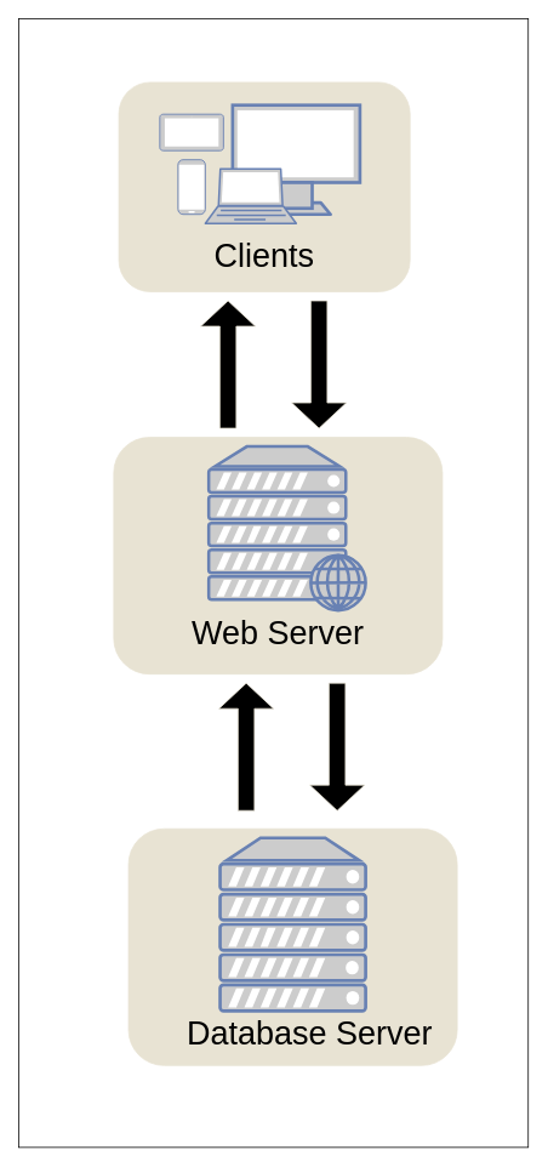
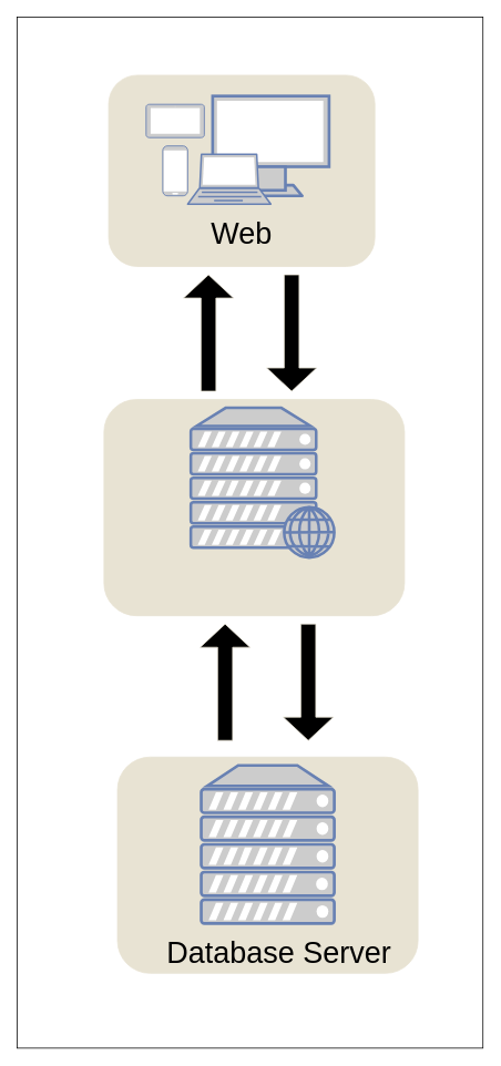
  <mxCell id="0" />
  <mxCell id="1" parent="0" />
  <mxCell id="2" value="" style="group" parent="1" vertex="1" connectable="0"><mxGeometry x="140" y="190" width="361.88" height="980" as="geometry" /></mxCell>
  <mxCell id="3" value="" style="rounded=1;whiteSpace=wrap;html=1;strokeColor=#E8E3D3;fillColor=#E8E3D3;" parent="2" vertex="1"><mxGeometry x="0.63" y="720" width="361.25" height="260" as="geometry" /></mxCell>
  <mxCell id="4" value="" style="group;container=1;" parent="2" vertex="1" connectable="0"><mxGeometry width="330" height="630" as="geometry" /></mxCell>
  <mxCell id="5" value="" style="rounded=1;whiteSpace=wrap;html=1;strokeColor=#E8E3D3;fillColor=#E8E3D3;" parent="4" vertex="1"><mxGeometry x="-15.62" y="290" width="361.25" height="260" as="geometry" /></mxCell>
  <mxCell id="6" value="" style="shape=singleArrow;direction=north;whiteSpace=wrap;html=1;strokeColor=#E8E3D3;fillColor=#000000;" parent="4" vertex="1"><mxGeometry x="80" y="140" width="60" height="140" as="geometry" /></mxCell>
  <mxCell id="7" value="" style="shape=singleArrow;direction=north;whiteSpace=wrap;html=1;strokeColor=#E8E3D3;fillColor=#000000;rotation=-180;" parent="4" vertex="1"><mxGeometry x="180" y="140" width="60" height="140" as="geometry" /></mxCell>
  <mxCell id="8" value="" style="group" parent="4" vertex="1" connectable="0"><mxGeometry width="320" height="230" as="geometry" /></mxCell>
  <mxCell id="9" value="" style="rounded=1;whiteSpace=wrap;html=1;strokeColor=#E8E3D3;fillColor=#E8E3D3;" parent="8" vertex="1"><mxGeometry x="-10" y="-100" width="320" height="230" as="geometry" /></mxCell>
- <mxCell id="10" value="&lt;font style=&quot;font-size: 36px&quot;&gt;Clients&lt;/font&gt;" style="text;html=1;strokeColor=none;fillColor=none;align=center;verticalAlign=middle;whiteSpace=wrap;rounded=0;" parent="8" vertex="1"><mxGeometry x="95" y="65" width="110" height="50" as="geometry" /></mxCell>
+ <mxCell id="10" value="&lt;font style=&quot;font-size: 36px&quot;&gt;Web&lt;/font&gt;" style="text;html=1;strokeColor=none;fillColor=none;align=center;verticalAlign=middle;whiteSpace=wrap;rounded=0;" parent="8" vertex="1"><mxGeometry x="95" y="65" width="110" height="50" as="geometry" /></mxCell>
  <mxCell id="11" value="" style="fontColor=#0066CC;verticalAlign=top;verticalLabelPosition=bottom;labelPosition=center;align=center;html=1;outlineConnect=0;fillColor=#CCCCCC;strokeColor=#6881B3;gradientColor=none;gradientDirection=north;strokeWidth=2;shape=mxgraph.networks.monitor;" parent="8" vertex="1"><mxGeometry x="115" y="-75" width="140" height="120" as="geometry" /></mxCell>
  <mxCell id="12" value="" style="fontColor=#0066CC;verticalAlign=top;verticalLabelPosition=bottom;labelPosition=center;align=center;html=1;outlineConnect=0;fillColor=#CCCCCC;strokeColor=#6881B3;gradientColor=none;gradientDirection=north;strokeWidth=2;shape=mxgraph.networks.tablet;" parent="8" vertex="1"><mxGeometry x="35" y="-65" width="70" height="40" as="geometry" /></mxCell>
  <mxCell id="13" value="" style="fontColor=#0066CC;verticalAlign=top;verticalLabelPosition=bottom;labelPosition=center;align=center;html=1;outlineConnect=0;fillColor=#CCCCCC;strokeColor=#6881B3;gradientColor=none;gradientDirection=north;strokeWidth=2;shape=mxgraph.networks.mobile;" parent="8" vertex="1"><mxGeometry x="55" y="-15" width="30" height="60" as="geometry" /></mxCell>
  <mxCell id="14" value="" style="fontColor=#0066CC;verticalAlign=top;verticalLabelPosition=bottom;labelPosition=center;align=center;html=1;outlineConnect=0;fillColor=#CCCCCC;strokeColor=#6881B3;gradientColor=none;gradientDirection=north;strokeWidth=2;shape=mxgraph.networks.laptop;" parent="8" vertex="1"><mxGeometry x="85" y="-5" width="100" height="60" as="geometry" /></mxCell>
  <mxCell id="15" value="" style="fontColor=#0066CC;verticalAlign=top;verticalLabelPosition=bottom;labelPosition=center;align=center;html=1;outlineConnect=0;fillColor=#CCCCCC;strokeColor=#6881B3;gradientColor=none;gradientDirection=north;strokeWidth=2;shape=mxgraph.networks.web_server;" parent="4" vertex="1"><mxGeometry x="88.75" y="300" width="172.5" height="180" as="geometry" /></mxCell>
  <mxCell id="16" value="" style="shape=singleArrow;direction=north;whiteSpace=wrap;html=1;strokeColor=#E8E3D3;fillColor=#000000;" parent="4" vertex="1"><mxGeometry x="100" y="560" width="60" height="140" as="geometry" /></mxCell>
  <mxCell id="17" value="" style="shape=singleArrow;direction=north;whiteSpace=wrap;html=1;strokeColor=#E8E3D3;fillColor=#000000;rotation=-180;" parent="4" vertex="1"><mxGeometry x="200" y="560" width="60" height="140" as="geometry" /></mxCell>
- <mxCell id="18" value="&lt;font&gt;&lt;font style=&quot;font-size: 36px&quot;&gt;Web Server&lt;/font&gt;&lt;br&gt;&lt;/font&gt;" style="text;html=1;strokeColor=none;fillColor=none;align=center;verticalAlign=middle;whiteSpace=wrap;rounded=0;" parent="4" vertex="1"><mxGeometry x="50" y="490" width="230" height="30" as="geometry" /></mxCell>
  <mxCell id="19" value="" style="fontColor=#0066CC;verticalAlign=top;verticalLabelPosition=bottom;labelPosition=center;align=center;html=1;outlineConnect=0;fillColor=#CCCCCC;strokeColor=#6881B3;gradientColor=none;gradientDirection=north;strokeWidth=2;shape=mxgraph.networks.server;" parent="2" vertex="1"><mxGeometry x="101.25" y="730" width="160" height="190" as="geometry" /></mxCell>
- <mxCell id="20" value="&lt;font style=&quot;font-size: 36px&quot;&gt;Database Server&lt;/font&gt;" style="text;html=1;strokeColor=none;fillColor=none;align=center;verticalAlign=middle;whiteSpace=wrap;rounded=0;" parent="2" vertex="1"><mxGeometry x="40" y="930" width="320" height="30" as="geometry" /></mxCell>
+ <mxCell id="20" value="&lt;font style=&quot;font-size: 36px&quot;&gt;Database Server&lt;/font&gt;" style="text;html=1;strokeColor=none;fillColor=none;align=center;verticalAlign=middle;whiteSpace=wrap;rounded=0;" parent="2" vertex="1"><mxGeometry x="35" y="940" width="320" height="30" as="geometry" /></mxCell>
  <mxCell id="21" value="" style="rounded=0;whiteSpace=wrap;html=1;strokeColor=#000000;fillColor=none;" parent="1" vertex="1"><mxGeometry x="20" y="20" width="560" height="1240" as="geometry" /></mxCell>
